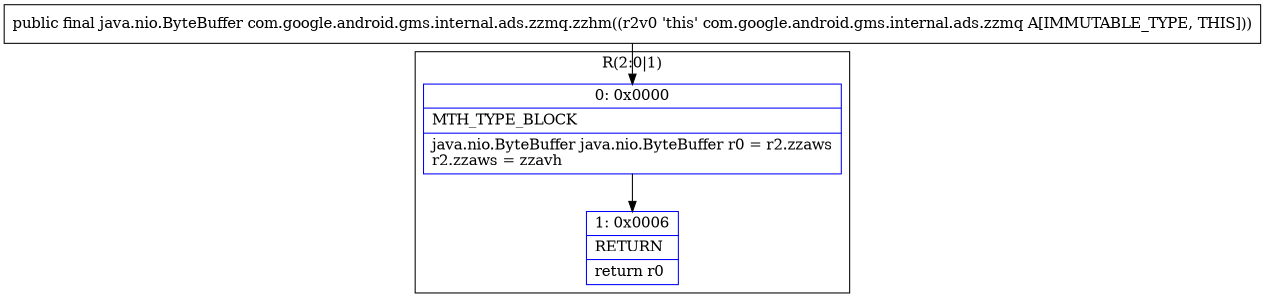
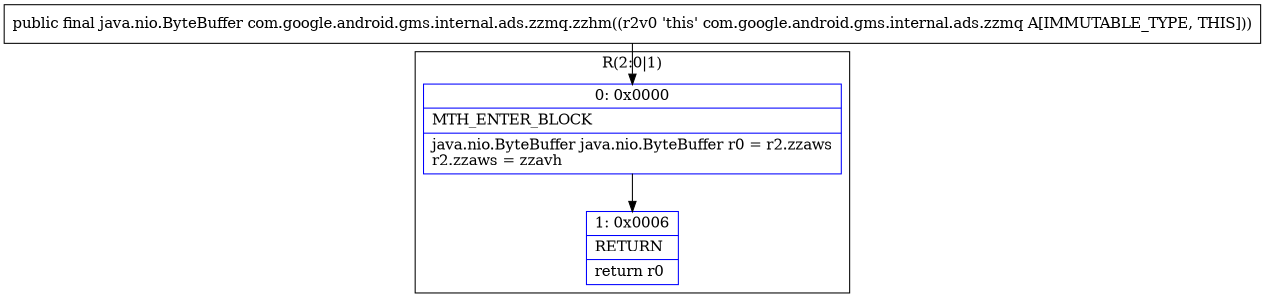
  digraph {
    node [color=blue shape=record]
-   n1 [label="{0\:\ 0x0000|MTH_TYPE_BLOCK\l|java.nio.ByteBuffer java.nio.ByteBuffer r0 = r2.zzaws\lr2.zzaws = zzavh\l}"]
+   n1 [label="{0\:\ 0x0000|MTH_ENTER_BLOCK\l|java.nio.ByteBuffer java.nio.ByteBuffer r0 = r2.zzaws\lr2.zzaws = zzavh\l}"]
    n2 [label="{1\:\ 0x0006|RETURN\l|return r0\l}"]
    n3 [label="{public final java.nio.ByteBuffer com.google.android.gms.internal.ads.zzmq.zzhm((r2v0 'this' com.google.android.gms.internal.ads.zzmq A[IMMUTABLE_TYPE, THIS])) }" color=""]
    subgraph cluster_1 {
      label="R(2:0|1)"
      n1
      n2
    }
    n1 -> n2
    n3 -> n1
  }
